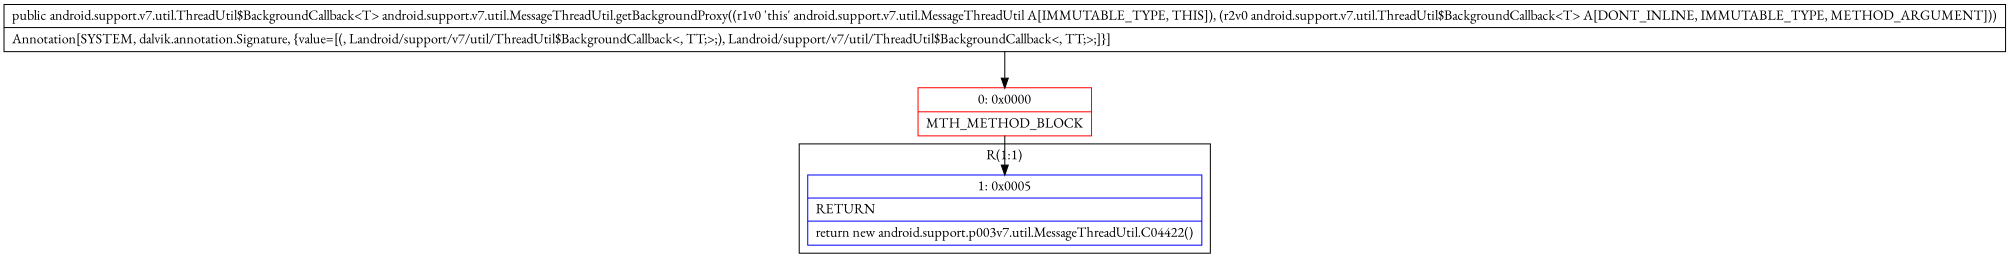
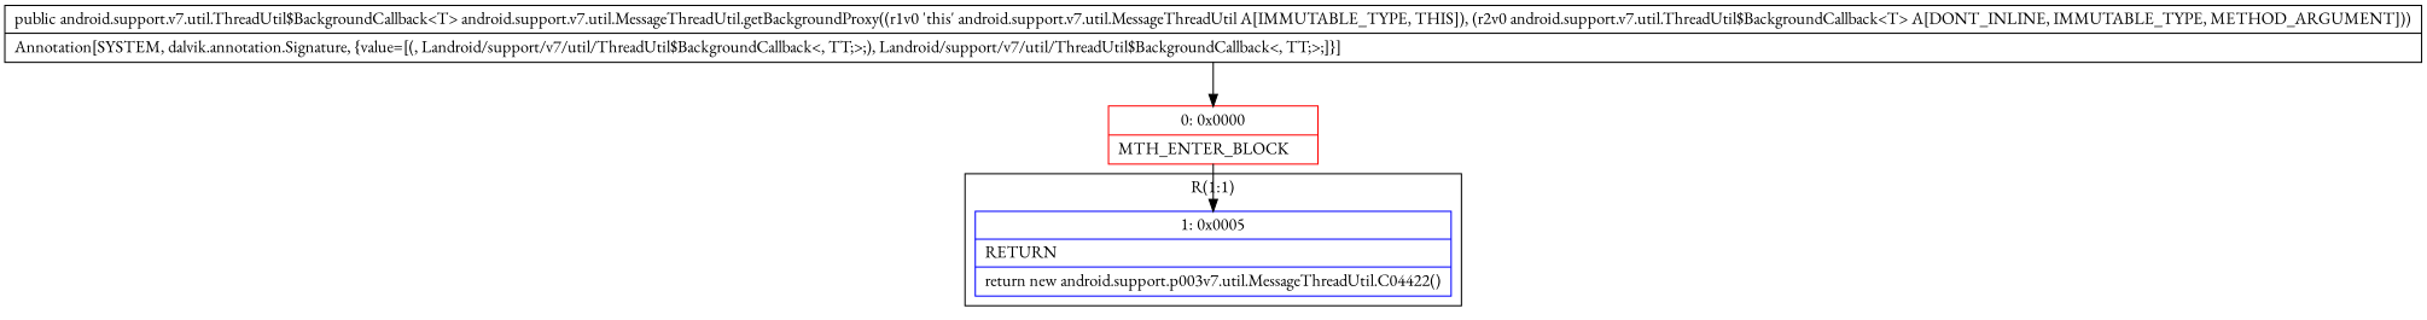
  digraph {
    fontname="EB Garamond"
    node [shape=record fontname="EB Garamond"]
    edge [fontname="EB Garamond"]
    n1 [color=blue label="{1\:\ 0x0005|RETURN\l|return new android.support.p003v7.util.MessageThreadUtil.C04422()\l}"]
-   n2 [color=red label="{0\:\ 0x0000|MTH_METHOD_BLOCK\l}"]
+   n2 [color=red label="{0\:\ 0x0000|MTH_ENTER_BLOCK\l}"]
    n3 [label="{public android.support.v7.util.ThreadUtil$BackgroundCallback\<T\> android.support.v7.util.MessageThreadUtil.getBackgroundProxy((r1v0 'this' android.support.v7.util.MessageThreadUtil A[IMMUTABLE_TYPE, THIS]), (r2v0 android.support.v7.util.ThreadUtil$BackgroundCallback\<T\> A[DONT_INLINE, IMMUTABLE_TYPE, METHOD_ARGUMENT]))  | Annotation[SYSTEM, dalvik.annotation.Signature, \{value=[(, Landroid\/support\/v7\/util\/ThreadUtil$BackgroundCallback\<, TT;\>;), Landroid\/support\/v7\/util\/ThreadUtil$BackgroundCallback\<, TT;\>;]\}]\l}"]
    subgraph cluster_1 {
      label="R(1:1)"
      n1
    }
    n2 -> n1
    n3 -> n2
  }
